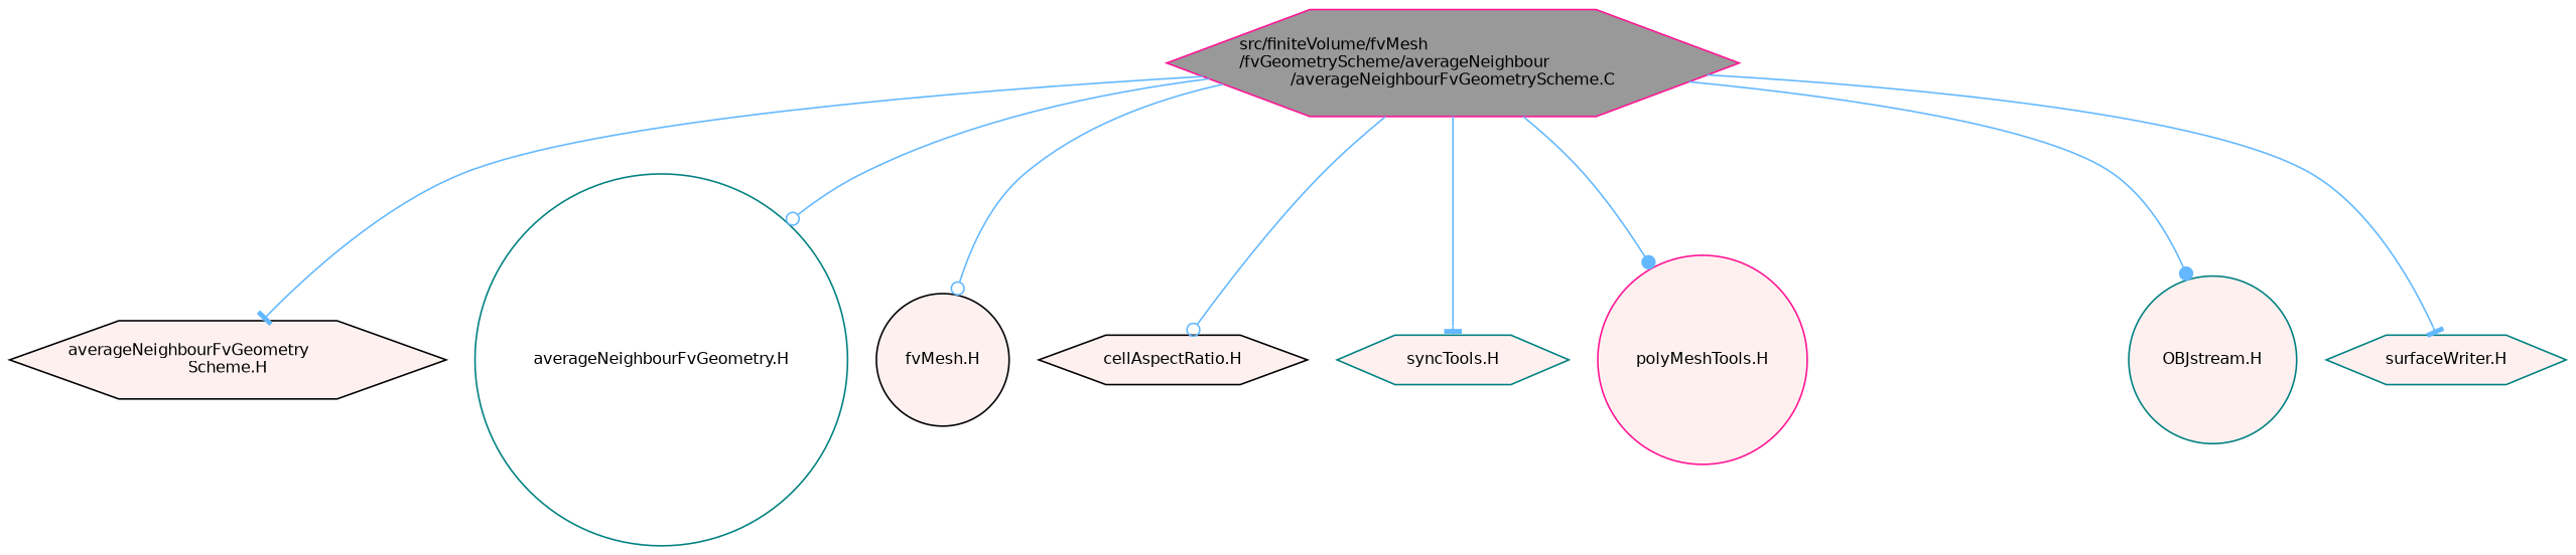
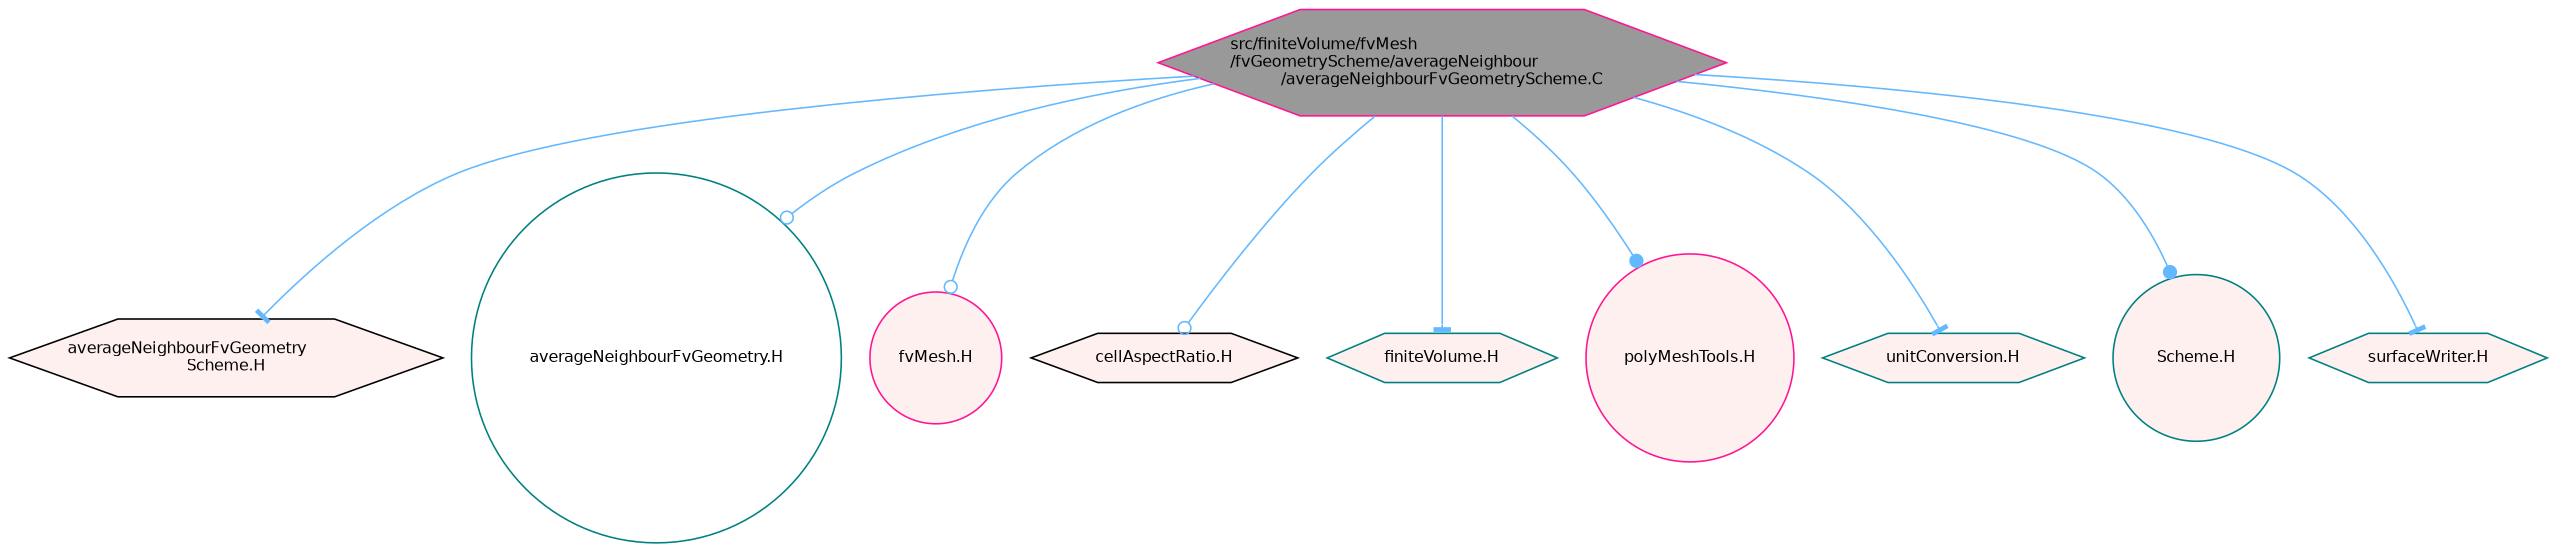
  digraph {
    node [color=teal fillcolor="#FFF0F0" fontname=Helvetica fontsize=10 shape=hexagon style=filled]
    edge [arrowhead=tee color=steelblue1 fontname=Helvetica fontsize=10 labelfontname=Helvetica labelfontsize=10 style=solid]
    n1 [color=deeppink fillcolor=grey60 fontcolor=black height=0.2 label="src/finiteVolume/fvMesh\l/fvGeometryScheme/averageNeighbour\l/averageNeighbourFvGeometryScheme.C" width=0.4]
    n2 [color=black height=0.2 label="averageNeighbourFvGeometry\lScheme.H" width=0.4]
    n3 [fillcolor=white height=0.2 label="averageNeighbourFvGeometry.H" shape=circle width=0.4]
-   n4 [color=black height=0.2 label="fvMesh.H" shape=circle width=0.4]
+   n4 [color=deeppink height=0.2 label="fvMesh.H" shape=circle width=0.4]
    n5 [color=black height=0.2 label="cellAspectRatio.H" width=0.4]
-   n6 [height=0.2 label="syncTools.H" width=0.4]
+   n6 [height=0.2 label="finiteVolume.H" width=0.4]
    n7 [color=deeppink height=0.2 label="polyMeshTools.H" shape=circle width=0.4]
-   n9 [height=0.2 label="OBJstream.H" shape=circle width=0.4]
+   n8 [height=0.2 label="unitConversion.H" width=0.4]
+   n9 [height=0.2 label="Scheme.H" shape=circle width=0.4]
    n10 [height=0.2 label="surfaceWriter.H" width=0.4]
    n1 -> n2
    n1 -> n3 [arrowhead=odot]
    n1 -> n4 [arrowhead=odot]
    n1 -> n5 [arrowhead=odot]
    n1 -> n6
    n1 -> n7 [arrowhead=dot]
+   n1 -> n8
    n1 -> n9 [arrowhead=dot]
    n1 -> n10
  }
